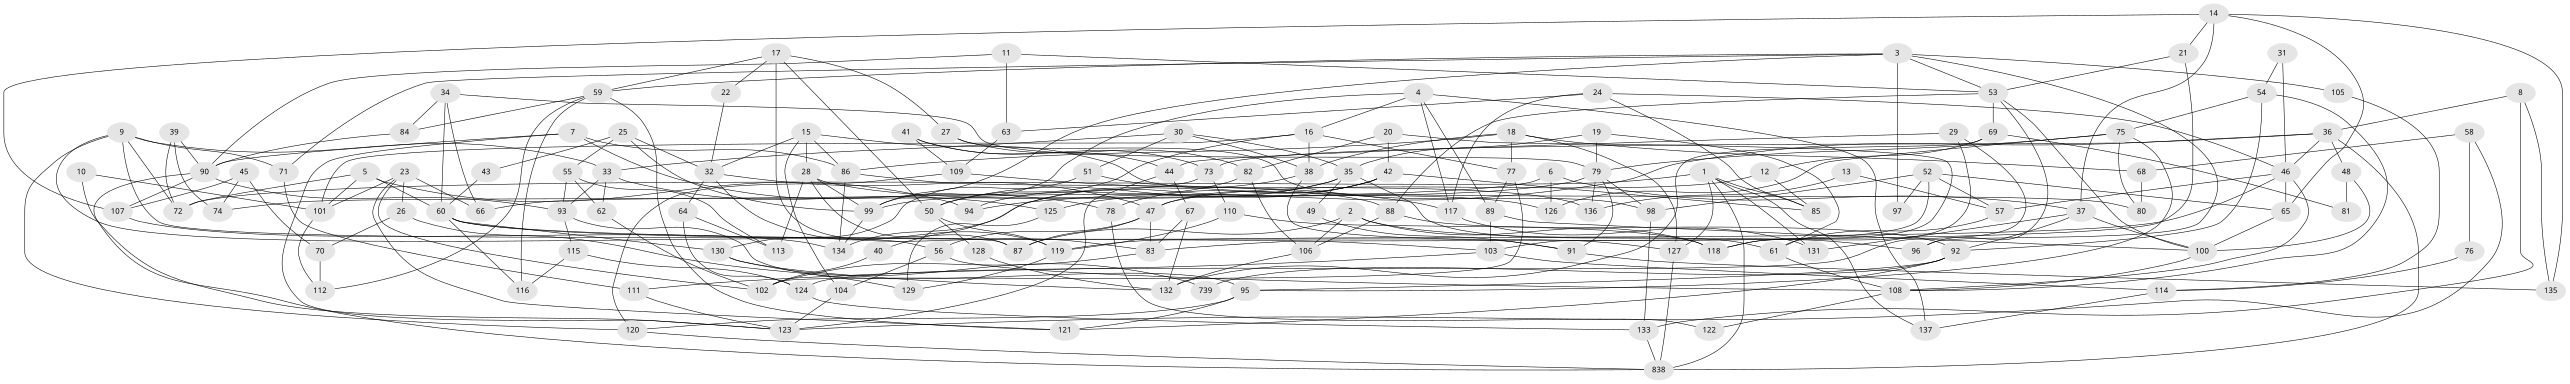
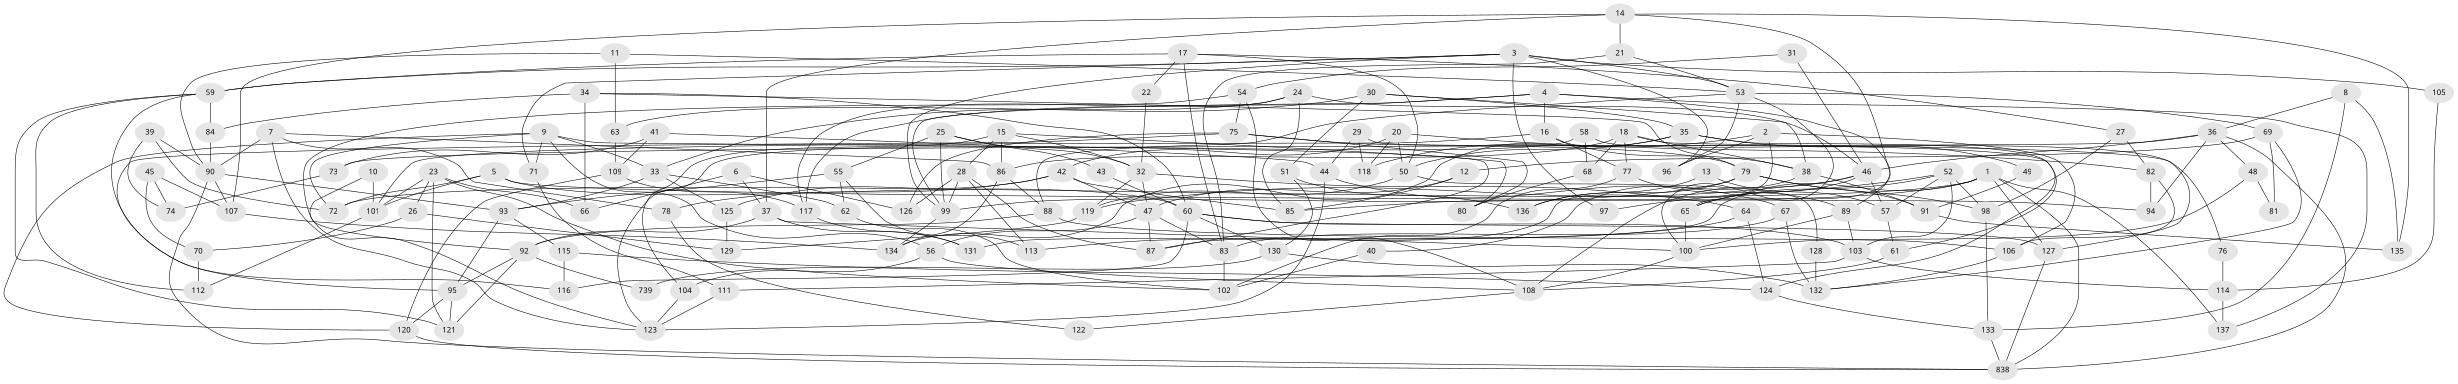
  graph {
    fontname="Noto Sans"
    node [color=gray90 fontname="Noto Sans" style=filled]
    edge [fontname="Noto Sans"]
    1
    72
    85
    127
    131
    137
    n7 [label=838]
    2
    87
    96
    106
    118
    132
    3
    53
    59
    71
    97
    99
    105
    100
    69
    88
    121
    84
    112
    116
    111
    134
    114
    4
    16
    89
    117
    101
    38
    50
    77
    103
    5
    60
    94
    130
    6
    37
    66
    126
    92
    7
    78
    86
    90
    123
    122
    107
    93
    8
    36
    133
    135
    46
    48
    73
    9
    33
    56
    120
    62
    125
    104
    108
    10
    11
    63
    109
    12
    47
    83
    13
    57
    136
    61
    14
    21
    65
    15
    28
    32
    80
    113
    64
    119
    40
    91
    128
    102
    17
    22
    27
    82
    98
    18
    68
-   19
    35
    79
    49
    20
    42
    23
    26
    70
    129
    24
    25
    43
    55
    29
    44
    124
    67
    30
    51
    31
    54
    75
    95
    115
    34
    81
    74
-   110
    n133 [label=739]
    39
    41
    45
    52
    58
    76
    1 -- 72
    1 -- 85
    1 -- 127
    1 -- 131
    1 -- 137
    1 -- n7
    127 -- n7
    2 -- 87
    2 -- 96
    2 -- 106
    2 -- 118
    106 -- 132
    3 -- 96
    3 -- 53
    3 -- 59
    3 -- 71
    3 -- 97
    3 -- 99
    3 -- 105
    53 -- 96
    53 -- 100
    53 -- 69
    53 -- 88
    59 -- 121
    59 -- 84
    59 -- 112
    59 -- 116
    71 -- 111
    99 -- 134
    105 -- 114
    100 -- 108
    69 -- 132
    69 -- 12
    69 -- 81
    88 -- 106
    88 -- 92
    84 -- 90
    111 -- 123
    114 -- 137
    4 -- 137
    4 -- 99
    4 -- 16
    4 -- 89
    4 -- 117
    16 -- 101
    16 -- 38
-   16 -- 50
+   20 -- 50
    16 -- 77
    89 -- 100
    89 -- 103
    117 -- 131
    101 -- 112
    38 -- 40
    38 -- 91
    50 -- 119
    50 -- 128
    77 -- 89
    77 -- 102
    103 -- 111
    103 -- 114
    5 -- 72
    5 -- 101
    5 -- 60
    5 -- 94
    60 -- 127
    60 -- 116
    60 -- 103
    60 -- 130
    130 -- 132
    130 -- n133
    6 -- 37
    6 -- 66
    6 -- 126
    37 -- 131
    37 -- 100
    37 -- 92
    92 -- 121
    92 -- 95
    92 -- n133
    7 -- 78
    7 -- 86
    7 -- 90
    7 -- 123
    78 -- 122
    86 -- 88
    86 -- 134
    90 -- n7
    90 -- 107
    90 -- 93
    107 -- 134
    93 -- 95
    93 -- 115
    8 -- 36
    8 -- 133
    8 -- 135
    36 -- n7
    36 -- 94
    36 -- 46
    36 -- 48
    36 -- 73
    133 -- n7
    46 -- 108
    46 -- 57
    46 -- 65
    46 -- 119
    48 -- 100
    48 -- 81
    73 -- 74
-   73 -- 110
    9 -- 72
    9 -- 87
    9 -- 71
    9 -- 33
    9 -- 56
    9 -- 120
    33 -- 93
    33 -- 62
    33 -- 125
    56 -- 104
    56 -- 108
    120 -- n7
    62 -- 102
    125 -- 129
    104 -- 123
    108 -- 122
    10 -- 101
    10 -- 123
    11 -- 53
    11 -- 90
    11 -- 63
    63 -- 109
    109 -- 117
    109 -- 120
    12 -- 85
    12 -- 47
    47 -- 87
    47 -- 56
    47 -- 83
    83 -- 102
    13 -- 57
    13 -- 136
    57 -- 61
    61 -- 108
    14 -- 37
    14 -- 107
    14 -- 135
    14 -- 21
    14 -- 65
    21 -- 53
    21 -- 83
    65 -- 100
    15 -- 86
    15 -- 104
    15 -- 28
    15 -- 32
    15 -- 80
    28 -- 87
    28 -- 99
    28 -- 126
    28 -- 113
    32 -- 47
    32 -- 64
    32 -- 119
    64 -- 113
    64 -- 124
    119 -- 129
    40 -- 102
    91 -- 135
    128 -- 132
    17 -- 59
    17 -- 50
    17 -- 83
    17 -- 22
    17 -- 27
    22 -- 32
    27 -- 82
    27 -- 98
    82 -- 106
    82 -- 94
    98 -- 133
    18 -- 127
    18 -- 38
    18 -- 77
    18 -- 86
    18 -- 68
    68 -- 80
-   19 -- 61
-   19 -- 35
-   19 -- 79
    35 -- 134
    35 -- 50
    35 -- 61
    35 -- 49
    79 -- 99
    79 -- 136
    79 -- 91
    79 -- 98
    49 -- 91
    20 -- 118
    20 -- 82
    20 -- 42
    42 -- 85
    42 -- 78
    42 -- 125
    42 -- 47
    23 -- 121
    23 -- 101
    23 -- 66
    23 -- 102
    23 -- 26
    26 -- 70
    26 -- 129
    70 -- 112
    24 -- 85
    24 -- 117
    24 -- 46
    24 -- 63
    25 -- 99
    25 -- 32
    25 -- 43
    25 -- 55
    43 -- 60
    55 -- 93
    55 -- 62
    55 -- 113
    29 -- 118
    29 -- 44
    29 -- 124
    44 -- 123
    44 -- 67
    124 -- 133
    67 -- 132
    67 -- 83
    30 -- 38
    30 -- 33
    30 -- 35
    30 -- 51
    51 -- 130
    51 -- 136
    31 -- 46
    31 -- 54
    54 -- 92
    54 -- 108
    54 -- 75
    75 -- 126
    75 -- 80
    75 -- 79
    75 -- 95
    95 -- 121
    95 -- 120
    115 -- 116
    115 -- 124
    34 -- 84
    34 -- 60
    34 -- 66
    34 -- 79
-   110 -- 118
-   110 -- 119
    39 -- 72
    39 -- 90
    39 -- 74
    41 -- 73
    41 -- 109
    41 -- 44
    45 -- 107
    45 -- 70
    45 -- 74
    52 -- 97
    52 -- 103
    52 -- 57
    52 -- 65
    52 -- 98
    58 -- 123
    58 -- 68
    58 -- 76
    76 -- 114
  }
